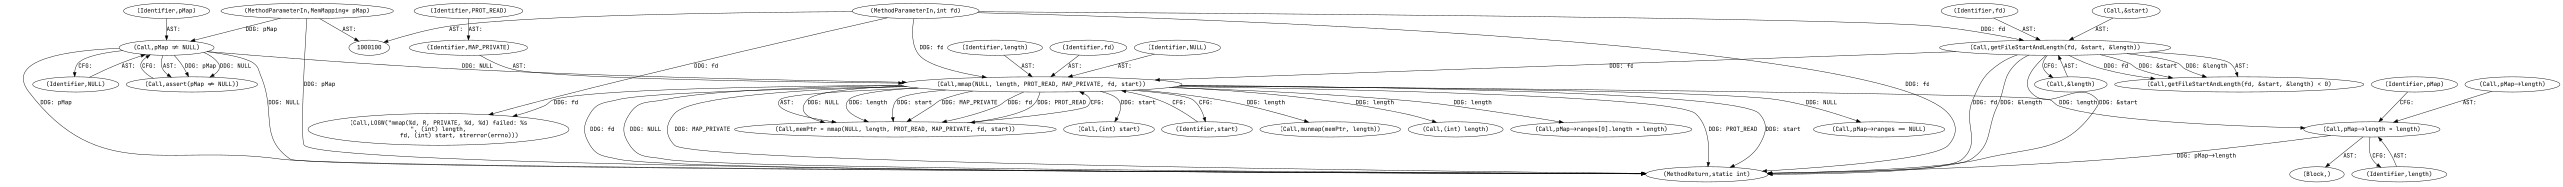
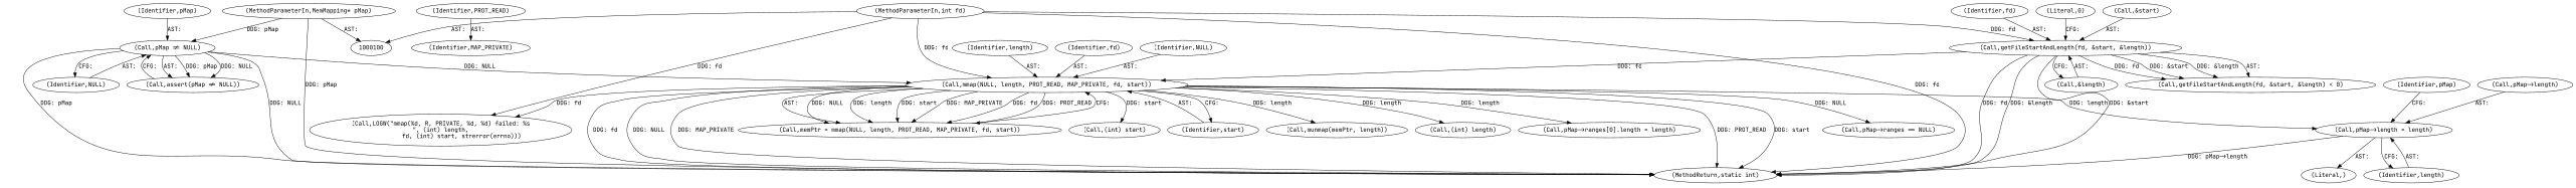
  digraph {
    fontname="JetBrains Mono"
    node [fontname="JetBrains Mono"]
    edge [fontname="JetBrains Mono"]
    n1 [label="(Call,pMap->length = length)"]
-   n2 [label="(Block,)"]
+   n2 [label="(Literal,)"]
    n3 [label="(MethodReturn,static int)"]
    n4 [label="(Identifier,length)"]
    n5 [label="(Call,mmap(NULL, length, PROT_READ, MAP_PRIVATE, fd, start))"]
    n6 [label="(Call,pMap->ranges == NULL)"]
    n7 [label="(Call,memPtr = mmap(NULL, length, PROT_READ, MAP_PRIVATE, fd, start))"]
    n8 [label="(Call,LOGW(\"mmap(%d, R, PRIVATE, %d, %d) failed: %s\n\", (int) length,\n            fd, (int) start, strerror(errno)))"]
    n9 [label="(Call,(int) start)"]
    n10 [label="(Identifier,start)"]
    n11 [label="(Call,munmap(memPtr, length))"]
    n12 [label="(Call,(int) length)"]
    n13 [label="(Call,pMap->ranges[0].length = length)"]
    n14 [label="(Call,pMap != NULL)"]
    n15 [label="(Call,assert(pMap != NULL))"]
    n16 [label="(Identifier,NULL)"]
    n17 [label="(MethodParameterIn,MemMapping* pMap)"]
    1000100
    n19 [label="(Call,getFileStartAndLength(fd, &start, &length))"]
    n20 [label="(Call,getFileStartAndLength(fd, &start, &length) < 0)"]
    n21 [label="(Call,&length)"]
    n22 [label="(MethodParameterIn,int fd)"]
    n23 [label="(Identifier,pMap)"]
    n24 [label="(Identifier,length)"]
    n25 [label="(Identifier,fd)"]
    n26 [label="(Call,pMap->length)"]
    n27 [label="(Identifier,NULL)"]
    n28 [label="(Identifier,MAP_PRIVATE)"]
    n29 [label="(Identifier,pMap)"]
+   n30 [label="(Literal,0)"]
    n31 [label="(Identifier,PROT_READ)"]
    n32 [label="(Call,&start)"]
    n33 [label="(Identifier,fd)"]
    n1 -> n2 [label="AST: "]
    n1 -> n3 [label="DDG: pMap->length"]
    n1 -> n4 [label="CFG: "]
    n4 -> n1 [label="AST: "]
    n5 -> n1 [label="DDG: length"]
    n5 -> n3 [label="DDG: fd"]
    n5 -> n3 [label="DDG: NULL"]
    n5 -> n3 [label="DDG: MAP_PRIVATE"]
    n5 -> n3 [label="DDG: PROT_READ"]
    n5 -> n3 [label="DDG: start"]
    n5 -> n6 [label="DDG: NULL"]
    n5 -> n7 [label="AST: "]
    n5 -> n7 [label="DDG: NULL"]
    n5 -> n7 [label="DDG: length"]
    n5 -> n7 [label="DDG: start"]
    n5 -> n7 [label="DDG: MAP_PRIVATE"]
    n5 -> n7 [label="DDG: fd"]
    n5 -> n7 [label="DDG: PROT_READ"]
    n5 -> n8 [label="DDG: fd"]
    n5 -> n9 [label="DDG: start"]
    n5 -> n10 [label="CFG: "]
    n5 -> n11 [label="DDG: length"]
    n5 -> n12 [label="DDG: length"]
    n5 -> n13 [label="DDG: length"]
    n7 -> n5 [label="CFG: "]
-   n10 -> n5 [label="CFG: "]
+   n10 -> n5 [label="AST: "]
    n14 -> n3 [label="DDG: NULL"]
    n14 -> n3 [label="DDG: pMap"]
    n14 -> n5 [label="DDG: NULL"]
    n14 -> n15 [label="AST: "]
    n14 -> n15 [label="DDG: pMap"]
    n14 -> n15 [label="DDG: NULL"]
    n14 -> n16 [label="CFG: "]
    n15 -> n14 [label="CFG: "]
    n16 -> n14 [label="AST: "]
    n17 -> n3 [label="DDG: pMap"]
    n17 -> n14 [label="DDG: pMap"]
    n17 -> 1000100 [label="AST: "]
    n19 -> n3 [label="DDG: fd"]
    n19 -> n3 [label="DDG: &length"]
    n19 -> n3 [label="DDG: &start"]
    n19 -> n5 [label="DDG: fd"]
    n19 -> n20 [label="AST: "]
    n19 -> n20 [label="DDG: fd"]
    n19 -> n20 [label="DDG: &start"]
    n19 -> n20 [label="DDG: &length"]
    n19 -> n21 [label="CFG: "]
    n21 -> n19 [label="AST: "]
    n22 -> n3 [label="DDG: fd"]
    n22 -> n5 [label="DDG: fd"]
    n22 -> n8 [label="DDG: fd"]
    n22 -> 1000100 [label="AST: "]
    n22 -> n19 [label="DDG: fd"]
    n23 -> n14 [label="AST: "]
    n24 -> n5 [label="AST: "]
    n25 -> n5 [label="AST: "]
    n26 -> n1 [label="AST: "]
    n27 -> n5 [label="AST: "]
-   n28 -> n5 [label="AST: "]
    n29 -> n1 [label="CFG: "]
+   n30 -> n19 [label="CFG: "]
    n31 -> n28 [label="AST: "]
    n32 -> n19 [label="AST: "]
    n33 -> n19 [label="AST: "]
  }
